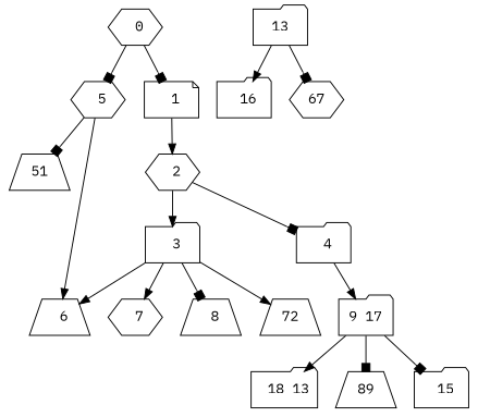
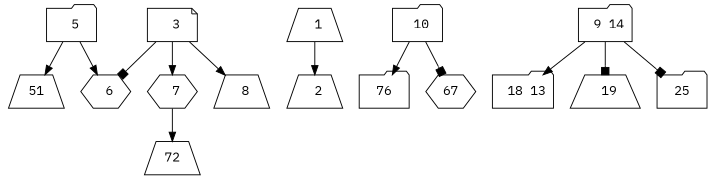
  digraph {
    fontname="IBM Plex Mono"
    node [fontname="IBM Plex Mono" shape=folder]
    edge [arrowhead=normal fontname="IBM Plex Mono"]
-   " 0" [shape=hexagon]
-   " 5" [shape=hexagon]
-   " 1" [shape=note]
+   " 5"
+   " 1" [shape=trapezium]
    n4 [label=51 shape=trapezium]
-   " 6" [shape=trapezium]
-   " 2" [shape=hexagon]
-   " 10" [label=13]
-   " 16"
+   " 6" [shape=hexagon]
+   " 2" [shape=trapezium]
+   " 10"
+   " 16" [label=76]
    n9 [label=67 shape=hexagon]
-   " 3"
-   " 4"
+   " 3" [shape=note]
    " 7" [shape=hexagon]
    " 8" [shape=trapezium]
-   " 9 14" [label="9 17"]
+   " 9 14"
    n15 [label=72 shape=trapezium]
    " 18 13"
-   " 19" [shape=trapezium label=89]
-   " 15"
-   " 0" -> " 5" [arrowhead=box]
-   " 0" -> " 1" [arrowhead=box]
-   " 5" -> n4 [arrowhead=box]
+   " 19" [shape=trapezium]
+   " 15" [label=25]
+   " 5" -> n4
    " 5" -> " 6"
    " 1" -> " 2"
-   " 2" -> " 3"
-   " 2" -> " 4" [arrowhead=box]
    " 10" -> " 16"
    " 10" -> n9 [arrowhead=box]
-   " 3" -> " 6"
+   " 3" -> " 6" [arrowhead=box]
    " 3" -> " 7"
-   " 3" -> " 8" [arrowhead=box]
-   " 4" -> " 9 14"
-   " 3" -> n15
+   " 3" -> " 8"
+   " 7" -> n15
    " 9 14" -> " 18 13"
    " 9 14" -> " 19" [arrowhead=box]
    " 9 14" -> " 15" [arrowhead=box]
  }
